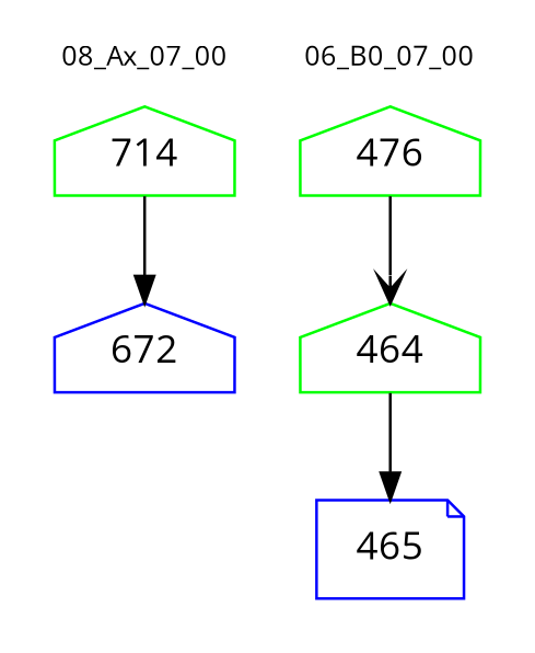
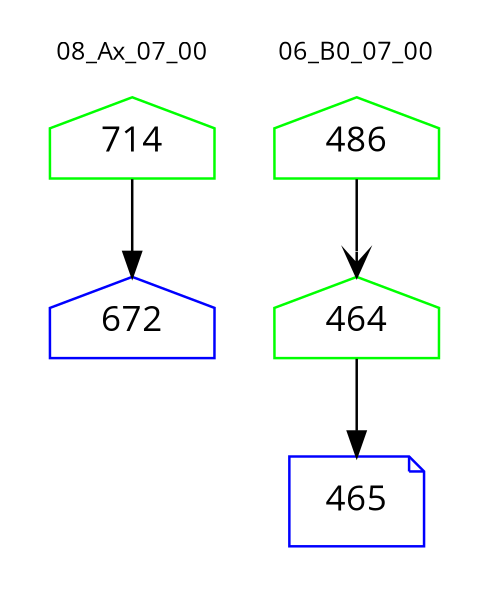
  digraph {
    fontname="Open Sans"
    node [color=green fontname="Open Sans" shape=house]
    edge [arrowhead=normal color=black fontname="Open Sans"]
    n1 [label=714]
    n2 [color=blue label=672]
-   n3 [label=476]
+   n3 [label=486]
    n4 [label=464]
    n5 [color=blue label=465 shape=note]
    subgraph cluster_1 {
      color=white
      fontsize=10
      label="08_Ax_07_00"
      n1
      n2
    }
    subgraph cluster_2 {
      color=white
      fontsize=10
      label="06_B0_07_00"
      n3
      n4
      n5
    }
    n1 -> n2
    n3 -> n4 [arrowhead=vee]
    n4 -> n5
  }
